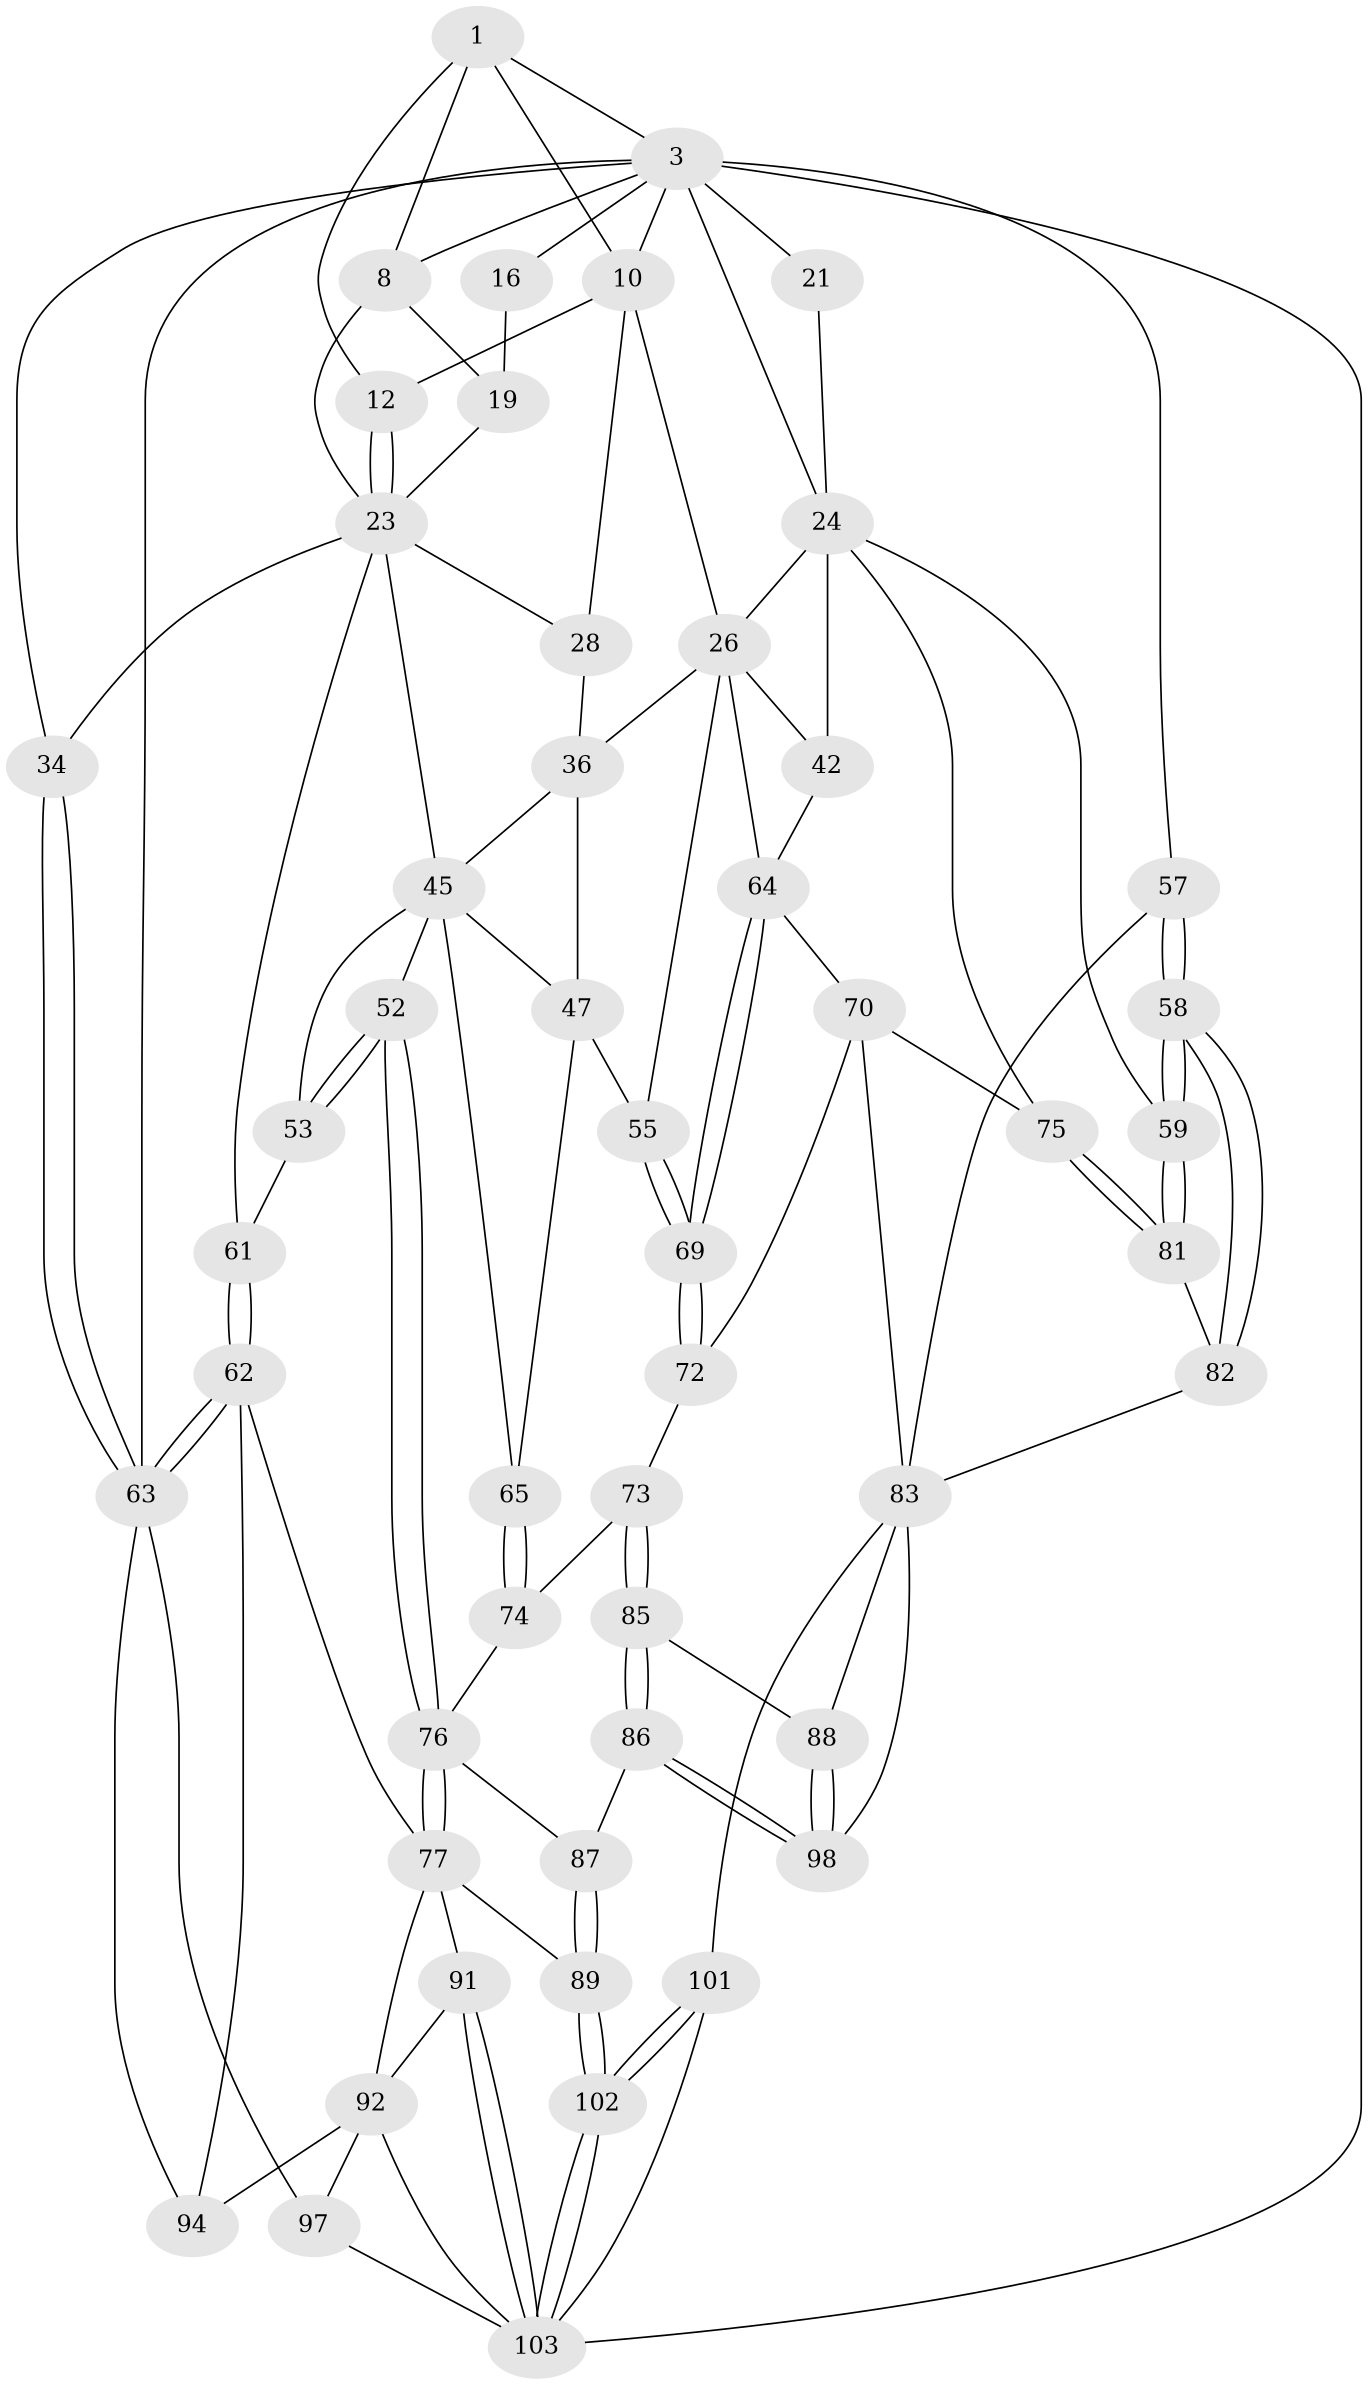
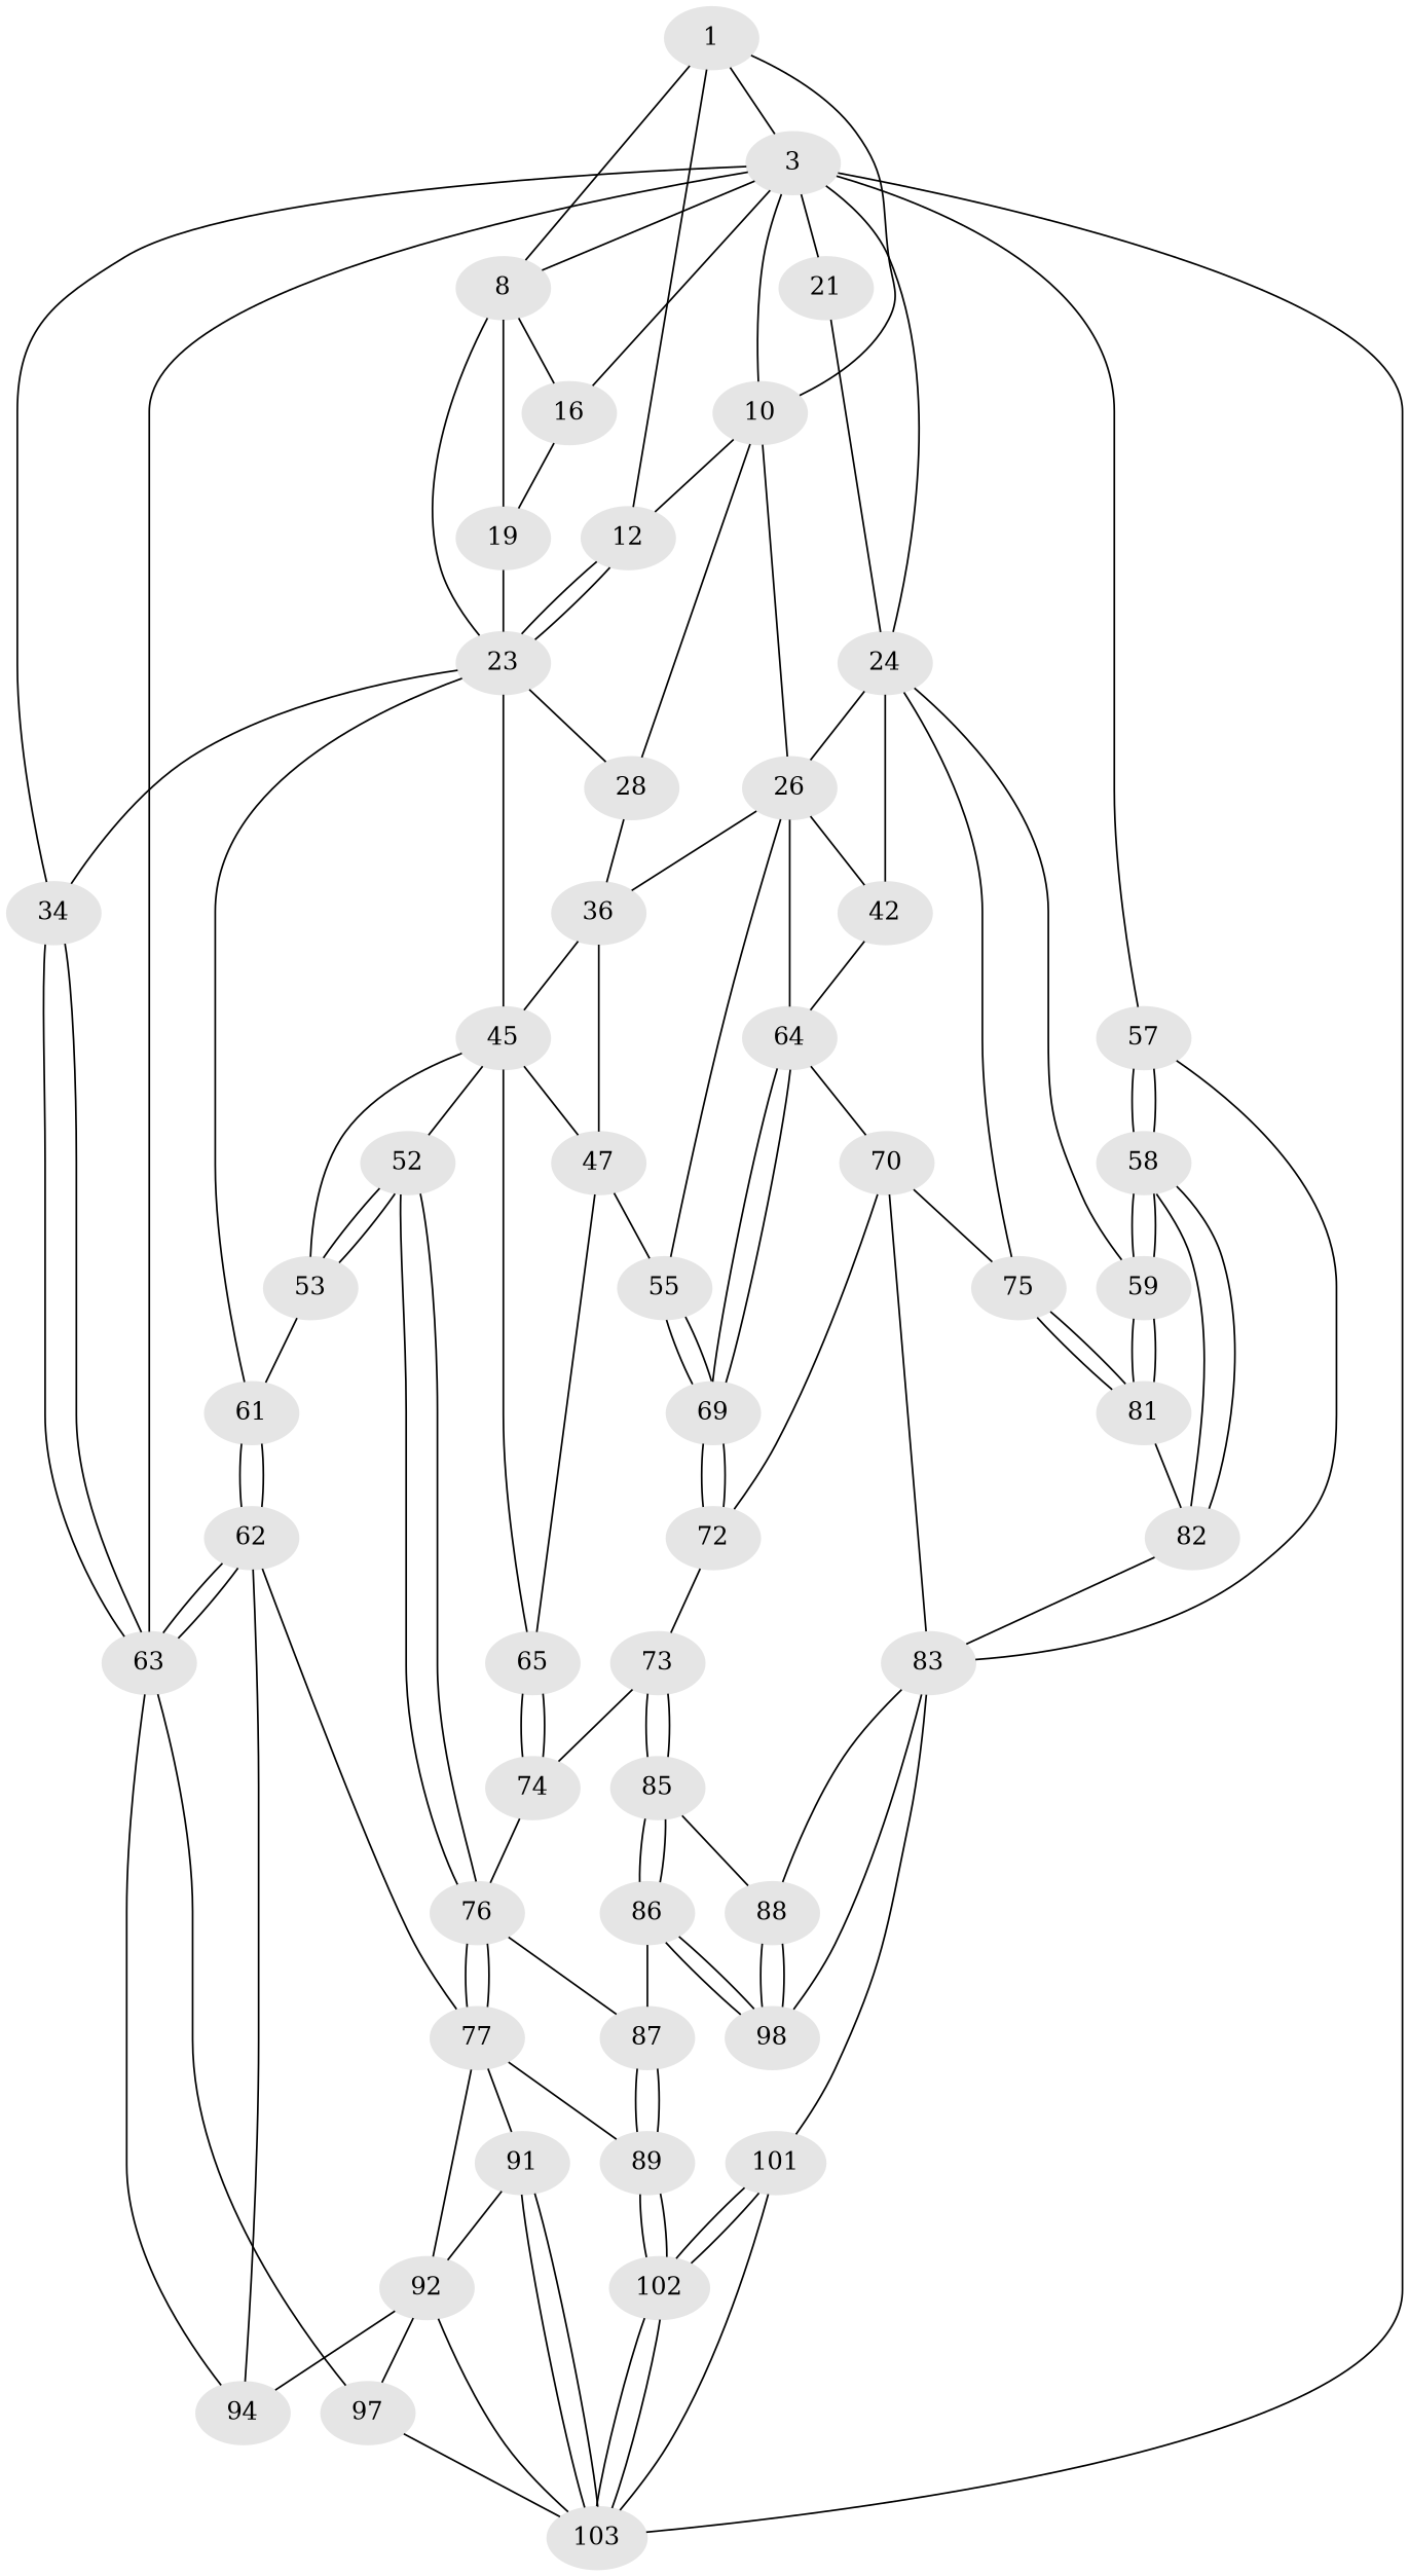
  graph {
    node [color=gray90 style=filled]
    1 [super="+2+7"]
    3 [super="+13+4"]
    8 [super="+9+18"]
    10 [super="+11+14"]
    12
    16 [super="+20+17"]
    21
    24 [super="+25+35"]
    34
    57
    63 [super="+66"]
    103 [super="+104"]
    19
    23 [super="+30"]
    26 [super="+39"]
    28 [super="+29"]
    42 [super="+43"]
    59
    75
    58
    83 [super="+84+99"]
    94
    97
    45 [super="+48+46"]
    61
    36 [super="+40+37"]
    55
    64 [super="+65"]
    47 [super="+56"]
    52
    53
    n32 [label=65]
    62 [super="+79"]
    81
    69
    70 [super="+71"]
    76 [super="+80"]
    74
    77 [super="+78+90"]
    87
    72
    82
    88
    98
    101
    89
    91
    92 [super="+96+93"]
    73
    85
    86
    102
    1 -- 3
    1 -- 8
    1 -- 10
    1 -- 12
    3 -- 8
    3 -- 10
    3 -- 16
    3 -- 21 [weight=2]
    3 -- 24
    3 -- 34
    3 -- 57 [weight=2]
    3 -- 63
    3 -- 103
+   8 -- 16
    8 -- 19
    8 -- 23
    10 -- 12
    10 -- 26
    10 -- 28 [weight=2]
    12 -- 23
    12 -- 23
    16 -- 19
    21 -- 24
    24 -- 26
    24 -- 42 [weight=2]
    24 -- 59
    24 -- 75
    34 -- 63
    34 -- 63
    57 -- 58
    57 -- 58
    57 -- 83
    63 -- 94
    63 -- 97
    19 -- 23
    23 -- 34
    23 -- 28
    23 -- 45
    23 -- 61
    26 -- 42
    26 -- 36
    26 -- 55
    26 -- 64
    28 -- 36
    42 -- 64
    59 -- 81
    59 -- 81
    75 -- 81
    75 -- 81
    58 -- 59
    58 -- 59
    58 -- 82
    58 -- 82
    83 -- 88
    83 -- 98
    83 -- 101
    97 -- 103
    45 -- 47
    45 -- 52
    45 -- 53
    45 -- n32
    61 -- 62
    61 -- 62
    36 -- 45
    36 -- 47
    55 -- 69
    55 -- 69
    64 -- 69
    64 -- 69
    64 -- 70
    47 -- 55
    47 -- n32
    52 -- 53
    52 -- 53
    52 -- 76
    52 -- 76
    53 -- 61
    n32 -- 74
    n32 -- 74
    62 -- 63
    62 -- 63
    62 -- 94
    62 -- 77
    81 -- 82
    69 -- 72
    69 -- 72
    70 -- 75
    70 -- 83
    70 -- 72
    76 -- 77
    76 -- 77
    76 -- 87
    74 -- 76
    77 -- 89
    77 -- 91
    77 -- 92
    87 -- 89
    87 -- 89
    72 -- 73
    82 -- 83
    88 -- 98
    88 -- 98
    101 -- 103
    101 -- 102
    101 -- 102
    89 -- 102
    89 -- 102
    91 -- 103
    91 -- 103
    91 -- 92
    92 -- 103
    92 -- 94
    92 -- 97
    73 -- 74
    73 -- 85
    73 -- 85
    85 -- 88
    85 -- 86
    85 -- 86
    86 -- 87
    86 -- 98
    86 -- 98
    102 -- 103
    102 -- 103
  }
